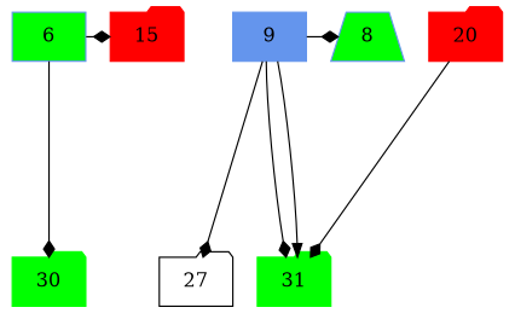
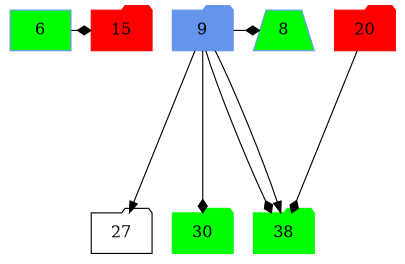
  digraph {
    ranksep=2.0
    node [color=cornflowerblue shape=folder style=filled]
    edge [arrowhead=diamond]
    6 [fillcolor=green shape=box]
    8 [fillcolor=green shape=trapezium]
-   9 [shape=box]
+   9
    15 [color=red]
    20 [color=red]
    27 [color=black style=""]
    30 [color=green]
-   31 [color=green]
+   31 [color=green label=38]
    subgraph sub_1 {
      rank=same
      6
      8
      9
      15
      20
    }
    subgraph sub_2 {
      rank=same
      27
    }
    subgraph sub_3 {
      rank=same
      30
      31
    }
    6 -> 15
-   6 -> 30
+   9 -> 30
    9 -> 8
-   9 -> 27
+   9 -> 27 [arrowhead=normal]
    9 -> 31
    9 -> 31 [arrowhead=normal]
    20 -> 31
  }
